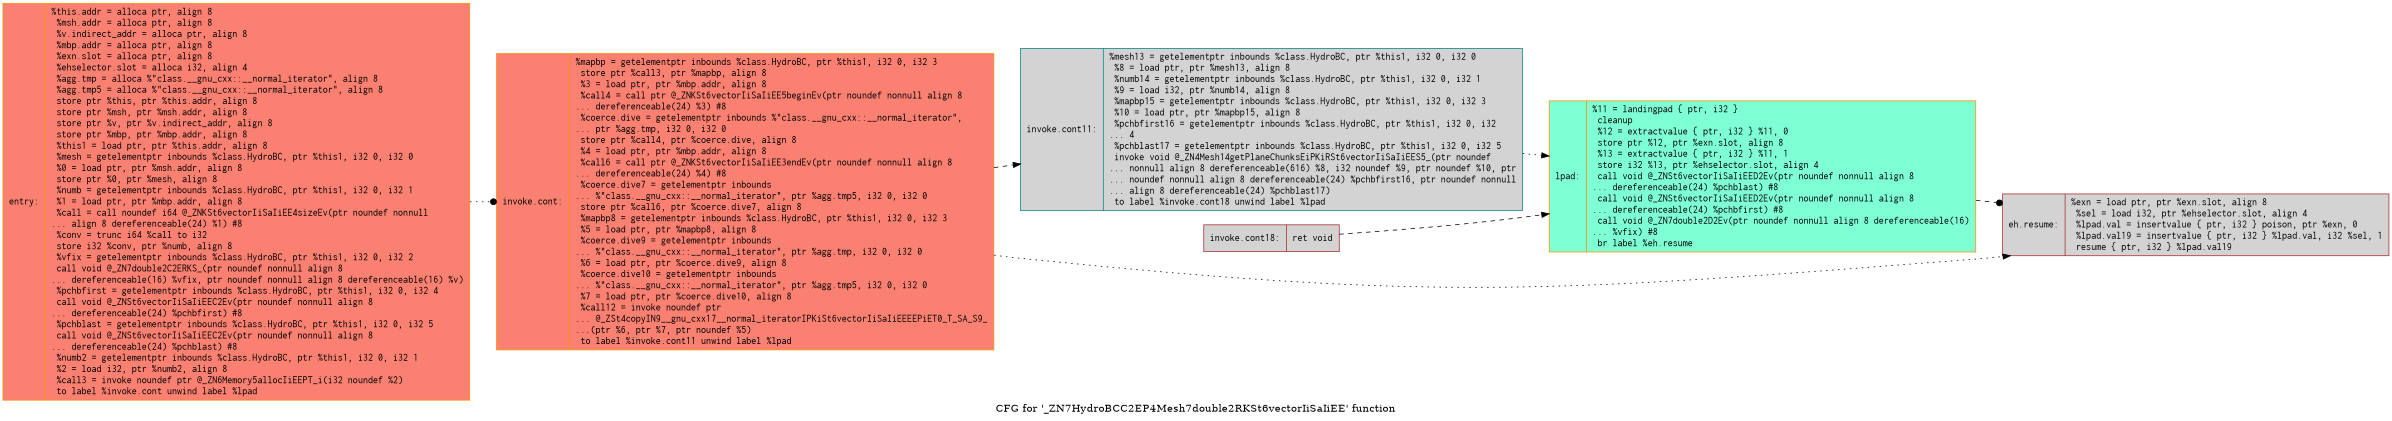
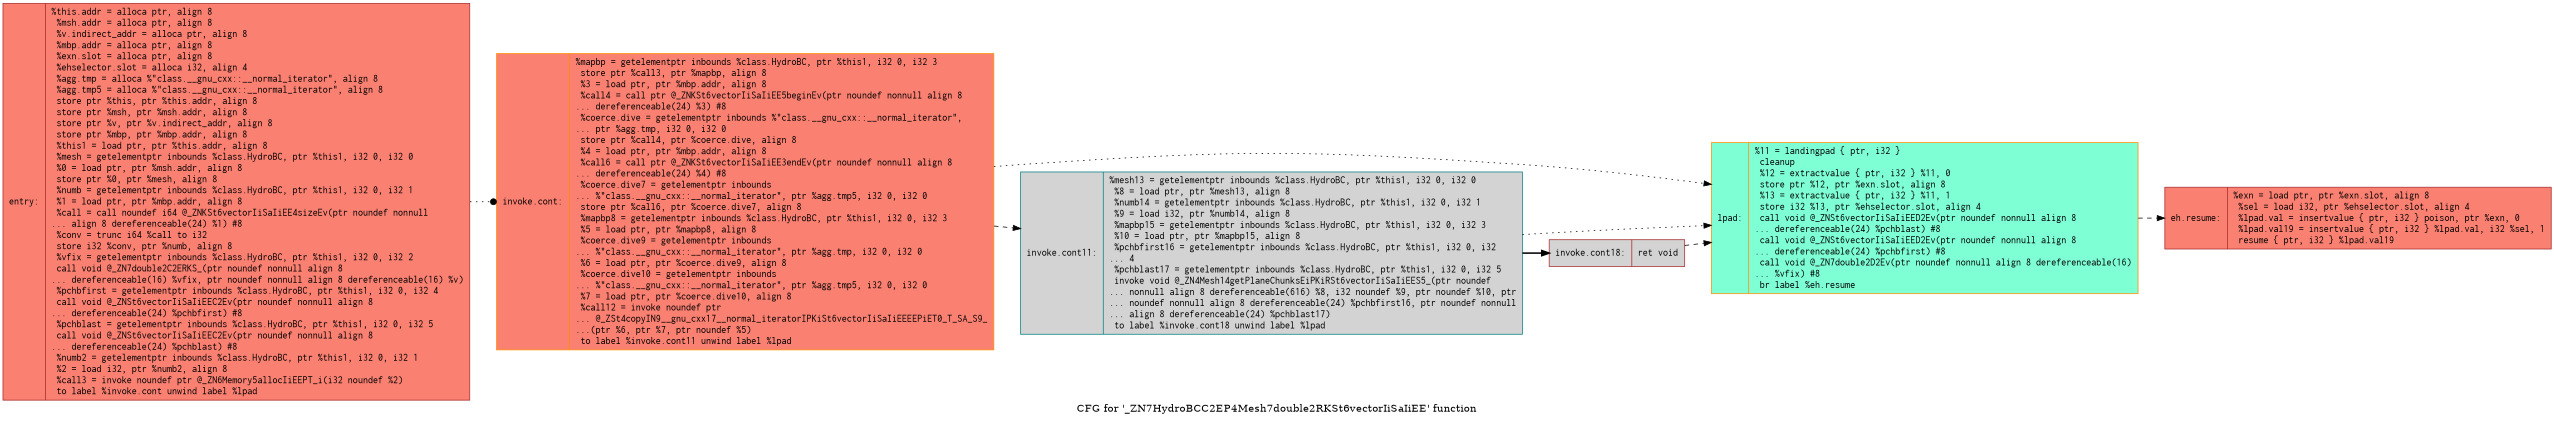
  digraph {
    label="CFG for '_ZN7HydroBCC2EP4Mesh7double2RKSt6vectorIiSaIiEE' function"
    rankdir=LR
    node [color=darkorange fillcolor=lightgrey fontname=Courier shape=record style=filled]
    edge [arrowhead=normal style=dotted]
-   n1 [fillcolor=salmon label="{entry:\l|  %this.addr = alloca ptr, align 8\l  %msh.addr = alloca ptr, align 8\l  %v.indirect_addr = alloca ptr, align 8\l  %mbp.addr = alloca ptr, align 8\l  %exn.slot = alloca ptr, align 8\l  %ehselector.slot = alloca i32, align 4\l  %agg.tmp = alloca %\"class.__gnu_cxx::__normal_iterator\", align 8\l  %agg.tmp5 = alloca %\"class.__gnu_cxx::__normal_iterator\", align 8\l  store ptr %this, ptr %this.addr, align 8\l  store ptr %msh, ptr %msh.addr, align 8\l  store ptr %v, ptr %v.indirect_addr, align 8\l  store ptr %mbp, ptr %mbp.addr, align 8\l  %this1 = load ptr, ptr %this.addr, align 8\l  %mesh = getelementptr inbounds %class.HydroBC, ptr %this1, i32 0, i32 0\l  %0 = load ptr, ptr %msh.addr, align 8\l  store ptr %0, ptr %mesh, align 8\l  %numb = getelementptr inbounds %class.HydroBC, ptr %this1, i32 0, i32 1\l  %1 = load ptr, ptr %mbp.addr, align 8\l  %call = call noundef i64 @_ZNKSt6vectorIiSaIiEE4sizeEv(ptr noundef nonnull\l... align 8 dereferenceable(24) %1) #8\l  %conv = trunc i64 %call to i32\l  store i32 %conv, ptr %numb, align 8\l  %vfix = getelementptr inbounds %class.HydroBC, ptr %this1, i32 0, i32 2\l  call void @_ZN7double2C2ERKS_(ptr noundef nonnull align 8\l... dereferenceable(16) %vfix, ptr noundef nonnull align 8 dereferenceable(16) %v)\l  %pchbfirst = getelementptr inbounds %class.HydroBC, ptr %this1, i32 0, i32 4\l  call void @_ZNSt6vectorIiSaIiEEC2Ev(ptr noundef nonnull align 8\l... dereferenceable(24) %pchbfirst) #8\l  %pchblast = getelementptr inbounds %class.HydroBC, ptr %this1, i32 0, i32 5\l  call void @_ZNSt6vectorIiSaIiEEC2Ev(ptr noundef nonnull align 8\l... dereferenceable(24) %pchblast) #8\l  %numb2 = getelementptr inbounds %class.HydroBC, ptr %this1, i32 0, i32 1\l  %2 = load i32, ptr %numb2, align 8\l  %call3 = invoke noundef ptr @_ZN6Memory5allocIiEEPT_i(i32 noundef %2)\l          to label %invoke.cont unwind label %lpad\l}"]
+   n1 [color=brown fillcolor=salmon label="{entry:\l|  %this.addr = alloca ptr, align 8\l  %msh.addr = alloca ptr, align 8\l  %v.indirect_addr = alloca ptr, align 8\l  %mbp.addr = alloca ptr, align 8\l  %exn.slot = alloca ptr, align 8\l  %ehselector.slot = alloca i32, align 4\l  %agg.tmp = alloca %\"class.__gnu_cxx::__normal_iterator\", align 8\l  %agg.tmp5 = alloca %\"class.__gnu_cxx::__normal_iterator\", align 8\l  store ptr %this, ptr %this.addr, align 8\l  store ptr %msh, ptr %msh.addr, align 8\l  store ptr %v, ptr %v.indirect_addr, align 8\l  store ptr %mbp, ptr %mbp.addr, align 8\l  %this1 = load ptr, ptr %this.addr, align 8\l  %mesh = getelementptr inbounds %class.HydroBC, ptr %this1, i32 0, i32 0\l  %0 = load ptr, ptr %msh.addr, align 8\l  store ptr %0, ptr %mesh, align 8\l  %numb = getelementptr inbounds %class.HydroBC, ptr %this1, i32 0, i32 1\l  %1 = load ptr, ptr %mbp.addr, align 8\l  %call = call noundef i64 @_ZNKSt6vectorIiSaIiEE4sizeEv(ptr noundef nonnull\l... align 8 dereferenceable(24) %1) #8\l  %conv = trunc i64 %call to i32\l  store i32 %conv, ptr %numb, align 8\l  %vfix = getelementptr inbounds %class.HydroBC, ptr %this1, i32 0, i32 2\l  call void @_ZN7double2C2ERKS_(ptr noundef nonnull align 8\l... dereferenceable(16) %vfix, ptr noundef nonnull align 8 dereferenceable(16) %v)\l  %pchbfirst = getelementptr inbounds %class.HydroBC, ptr %this1, i32 0, i32 4\l  call void @_ZNSt6vectorIiSaIiEEC2Ev(ptr noundef nonnull align 8\l... dereferenceable(24) %pchbfirst) #8\l  %pchblast = getelementptr inbounds %class.HydroBC, ptr %this1, i32 0, i32 5\l  call void @_ZNSt6vectorIiSaIiEEC2Ev(ptr noundef nonnull align 8\l... dereferenceable(24) %pchblast) #8\l  %numb2 = getelementptr inbounds %class.HydroBC, ptr %this1, i32 0, i32 1\l  %2 = load i32, ptr %numb2, align 8\l  %call3 = invoke noundef ptr @_ZN6Memory5allocIiEEPT_i(i32 noundef %2)\l          to label %invoke.cont unwind label %lpad\l}"]
    n2 [fillcolor=salmon label="{invoke.cont:\l|  %mapbp = getelementptr inbounds %class.HydroBC, ptr %this1, i32 0, i32 3\l  store ptr %call3, ptr %mapbp, align 8\l  %3 = load ptr, ptr %mbp.addr, align 8\l  %call4 = call ptr @_ZNKSt6vectorIiSaIiEE5beginEv(ptr noundef nonnull align 8\l... dereferenceable(24) %3) #8\l  %coerce.dive = getelementptr inbounds %\"class.__gnu_cxx::__normal_iterator\",\l... ptr %agg.tmp, i32 0, i32 0\l  store ptr %call4, ptr %coerce.dive, align 8\l  %4 = load ptr, ptr %mbp.addr, align 8\l  %call6 = call ptr @_ZNKSt6vectorIiSaIiEE3endEv(ptr noundef nonnull align 8\l... dereferenceable(24) %4) #8\l  %coerce.dive7 = getelementptr inbounds\l... %\"class.__gnu_cxx::__normal_iterator\", ptr %agg.tmp5, i32 0, i32 0\l  store ptr %call6, ptr %coerce.dive7, align 8\l  %mapbp8 = getelementptr inbounds %class.HydroBC, ptr %this1, i32 0, i32 3\l  %5 = load ptr, ptr %mapbp8, align 8\l  %coerce.dive9 = getelementptr inbounds\l... %\"class.__gnu_cxx::__normal_iterator\", ptr %agg.tmp, i32 0, i32 0\l  %6 = load ptr, ptr %coerce.dive9, align 8\l  %coerce.dive10 = getelementptr inbounds\l... %\"class.__gnu_cxx::__normal_iterator\", ptr %agg.tmp5, i32 0, i32 0\l  %7 = load ptr, ptr %coerce.dive10, align 8\l  %call12 = invoke noundef ptr\l... @_ZSt4copyIN9__gnu_cxx17__normal_iteratorIPKiSt6vectorIiSaIiEEEEPiET0_T_SA_S9_\l...(ptr %6, ptr %7, ptr noundef %5)\l          to label %invoke.cont11 unwind label %lpad\l}"]
    n3 [fillcolor=aquamarine label="{lpad:\l|  %11 = landingpad \{ ptr, i32 \}\l          cleanup\l  %12 = extractvalue \{ ptr, i32 \} %11, 0\l  store ptr %12, ptr %exn.slot, align 8\l  %13 = extractvalue \{ ptr, i32 \} %11, 1\l  store i32 %13, ptr %ehselector.slot, align 4\l  call void @_ZNSt6vectorIiSaIiEED2Ev(ptr noundef nonnull align 8\l... dereferenceable(24) %pchblast) #8\l  call void @_ZNSt6vectorIiSaIiEED2Ev(ptr noundef nonnull align 8\l... dereferenceable(24) %pchbfirst) #8\l  call void @_ZN7double2D2Ev(ptr noundef nonnull align 8 dereferenceable(16)\l... %vfix) #8\l  br label %eh.resume\l}"]
    n4 [color=teal label="{invoke.cont11:\l|  %mesh13 = getelementptr inbounds %class.HydroBC, ptr %this1, i32 0, i32 0\l  %8 = load ptr, ptr %mesh13, align 8\l  %numb14 = getelementptr inbounds %class.HydroBC, ptr %this1, i32 0, i32 1\l  %9 = load i32, ptr %numb14, align 8\l  %mapbp15 = getelementptr inbounds %class.HydroBC, ptr %this1, i32 0, i32 3\l  %10 = load ptr, ptr %mapbp15, align 8\l  %pchbfirst16 = getelementptr inbounds %class.HydroBC, ptr %this1, i32 0, i32\l... 4\l  %pchblast17 = getelementptr inbounds %class.HydroBC, ptr %this1, i32 0, i32 5\l  invoke void @_ZN4Mesh14getPlaneChunksEiPKiRSt6vectorIiSaIiEES5_(ptr noundef\l... nonnull align 8 dereferenceable(616) %8, i32 noundef %9, ptr noundef %10, ptr\l... noundef nonnull align 8 dereferenceable(24) %pchbfirst16, ptr noundef nonnull\l... align 8 dereferenceable(24) %pchblast17)\l          to label %invoke.cont18 unwind label %lpad\l}"]
-   n5 [color=brown label="{eh.resume:\l|  %exn = load ptr, ptr %exn.slot, align 8\l  %sel = load i32, ptr %ehselector.slot, align 4\l  %lpad.val = insertvalue \{ ptr, i32 \} poison, ptr %exn, 0\l  %lpad.val19 = insertvalue \{ ptr, i32 \} %lpad.val, i32 %sel, 1\l  resume \{ ptr, i32 \} %lpad.val19\l}"]
+   n5 [color=brown fillcolor=salmon label="{eh.resume:\l|  %exn = load ptr, ptr %exn.slot, align 8\l  %sel = load i32, ptr %ehselector.slot, align 4\l  %lpad.val = insertvalue \{ ptr, i32 \} poison, ptr %exn, 0\l  %lpad.val19 = insertvalue \{ ptr, i32 \} %lpad.val, i32 %sel, 1\l  resume \{ ptr, i32 \} %lpad.val19\l}"]
    n6 [color=brown label="{invoke.cont18:\l|  ret void\l}"]
    n1 -> n2 [arrowhead=dot]
-   n2 -> n5
+   n2 -> n3
    n2 -> n4 [style=dashed]
-   n3 -> n5 [arrowhead=dot style=dashed]
+   n3 -> n5 [style=dashed]
    n4 -> n3
+   n4 -> n6 [style=bold]
    n6 -> n3 [style=dashed]
  }
